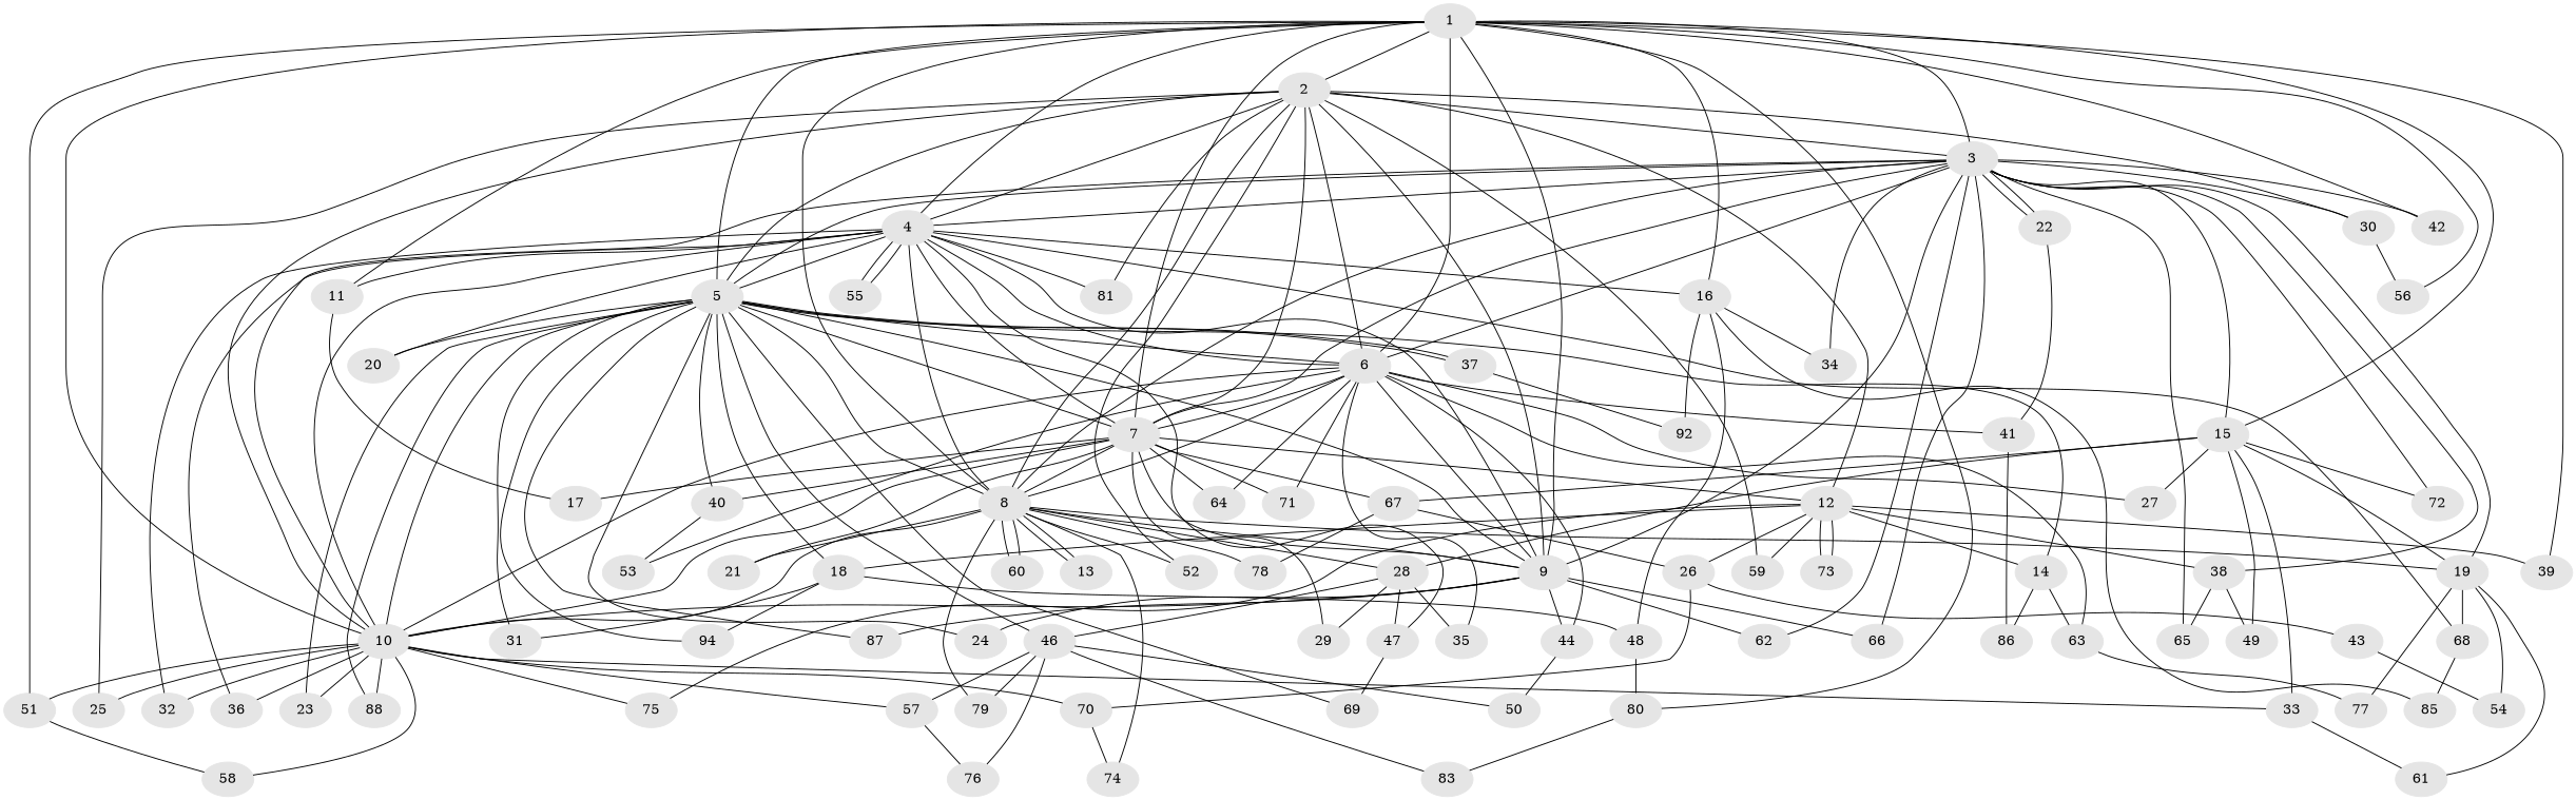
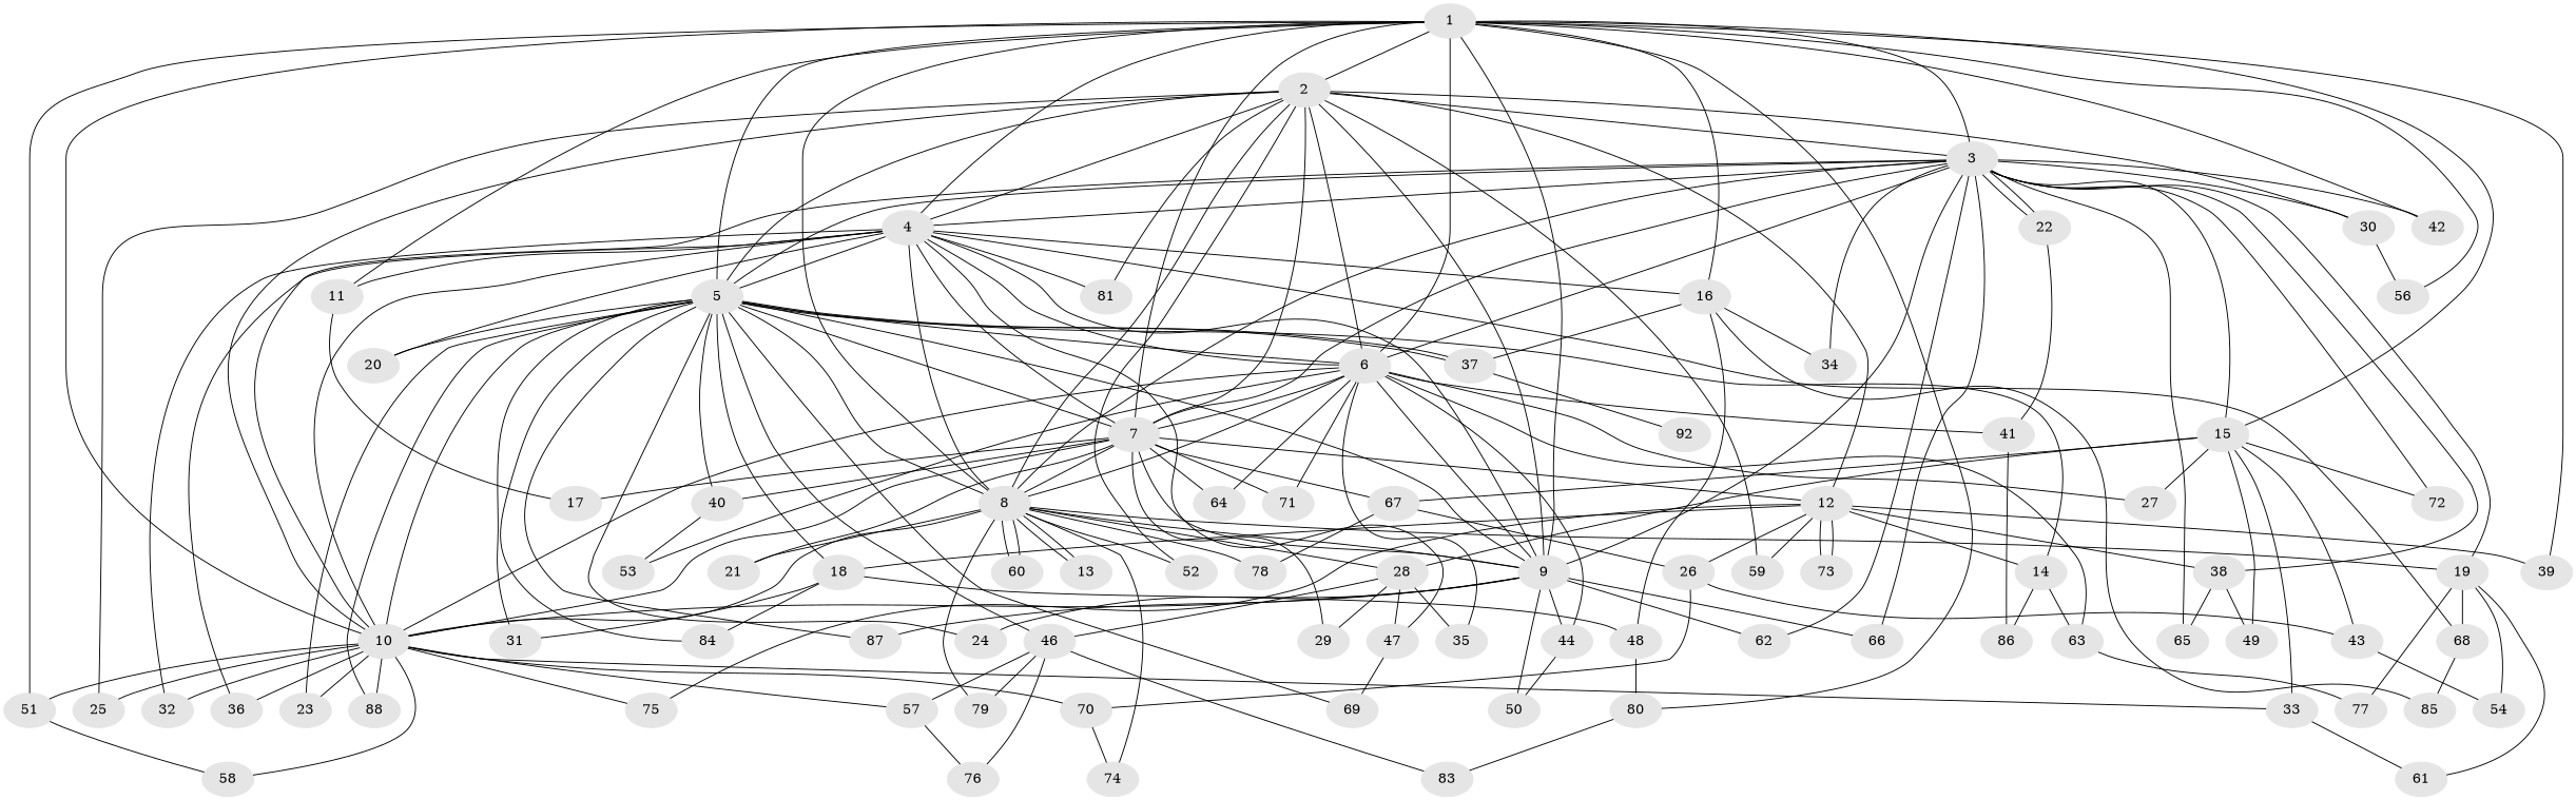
  graph {
    node [color=gray90 style=filled]
    1
    2
    3
    4
    5
    6
    7
    8
    9
    10
    11
    15
    16
    39
    42
    51
    56
    80
    12
    25
    30
    52
    59
    81
    19
    22
    34
    38
    62
    65
    66
    72
    20
    32
    36
    47
-   55
    68
    14
    18
    23
    24
    31
    37
    40
    46
    69
-   84 [label=94]
+   84
    87
    88
    27
    35
    41
    44
    53
    63
    64
    71
    17
    21
    29
    67
    13
    28
    60
    74
    78
    79
    50
    33
    57
    58
    70
    75
    43
    49
    48
    n78 [label=92]
    85
    83
    26
    73
    54
    61
    77
    86
    76
    1 -- 2
    1 -- 3
    1 -- 4
    1 -- 5
    1 -- 6
    1 -- 7
    1 -- 8
    1 -- 9
    1 -- 10
    1 -- 11
    1 -- 15
    1 -- 16
    1 -- 39
    1 -- 42
    1 -- 51
    1 -- 56
    1 -- 80
    2 -- 3
    2 -- 4
    2 -- 5
    2 -- 6
    2 -- 7
    2 -- 8
    2 -- 9
    2 -- 10
    2 -- 12
    2 -- 25
    2 -- 30
    2 -- 52
    2 -- 59
    2 -- 81
    3 -- 4
    3 -- 5
    3 -- 6
    3 -- 7
    3 -- 8
    3 -- 9
    3 -- 10
    3 -- 15
    3 -- 42
    3 -- 30
    3 -- 19
    3 -- 22
    3 -- 22
    3 -- 34
    3 -- 38
    3 -- 62
    3 -- 65
    3 -- 66
    3 -- 72
    4 -- 5
    4 -- 6
    4 -- 7
    4 -- 8
    4 -- 9
    4 -- 10
    4 -- 11
    4 -- 16
    4 -- 81
    4 -- 20
    4 -- 32
    4 -- 36
    4 -- 47
-   4 -- 55
-   4 -- 55
    4 -- 68
    5 -- 6
    5 -- 7
    5 -- 8
    5 -- 9
    5 -- 10
    5 -- 20
    5 -- 14
    5 -- 18
    5 -- 23
    5 -- 24
    5 -- 31
    5 -- 37
    5 -- 37
    5 -- 40
    5 -- 46
    5 -- 69
    5 -- 84
    5 -- 87
    5 -- 88
    6 -- 7
    6 -- 8
    6 -- 9
    6 -- 10
    6 -- 27
    6 -- 35
    6 -- 41
    6 -- 44
    6 -- 53
    6 -- 63
    6 -- 64
    6 -- 71
    7 -- 8
    7 -- 9
    7 -- 10
    7 -- 12
    7 -- 40
    7 -- 64
    7 -- 71
    7 -- 17
    7 -- 21
    7 -- 29
    7 -- 67
    8 -- 9
    8 -- 10
    8 -- 52
    8 -- 19
    8 -- 21
    8 -- 13
    8 -- 13
    8 -- 28
    8 -- 60
    8 -- 60
    8 -- 74
    8 -- 78
    8 -- 79
    9 -- 10
    9 -- 62
    9 -- 66
    9 -- 24
    9 -- 87
    9 -- 44
-   46 -- 50
+   9 -- 50
    10 -- 51
    10 -- 25
    10 -- 32
    10 -- 36
    10 -- 23
    10 -- 88
    10 -- 33
    10 -- 57
    10 -- 58
    10 -- 70
    10 -- 75
    11 -- 17
    15 -- 72
    15 -- 27
    15 -- 67
    15 -- 28
    15 -- 33
-   15 -- 19
+   15 -- 43
    15 -- 49
    16 -- 34
    16 -- 48
-   16 -- n78
+   16 -- 37
    16 -- 85
    51 -- 58
    80 -- 83
    12 -- 39
    12 -- 59
    12 -- 38
    12 -- 14
    12 -- 18
    12 -- 75
    12 -- 26
    12 -- 73
    12 -- 73
    30 -- 56
    19 -- 68
    19 -- 54
    19 -- 61
    19 -- 77
    22 -- 41
    38 -- 65
    38 -- 49
    47 -- 69
    68 -- 85
    14 -- 63
    14 -- 86
    18 -- 31
    18 -- 84
    18 -- 48
    37 -- n78
    40 -- 53
    46 -- 79
    46 -- 57
    46 -- 83
    46 -- 76
    41 -- 86
    44 -- 50
    63 -- 77
    67 -- 78
    67 -- 26
    28 -- 47
    28 -- 46
    28 -- 35
    28 -- 29
    33 -- 61
    57 -- 76
    70 -- 74
    43 -- 54
    48 -- 80
    26 -- 70
    26 -- 43
  }
